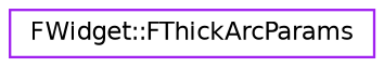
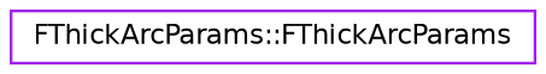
  digraph {
    rankdir=TB
-   n1 [color=purple fillcolor=white fontname=Helvetica fontsize=10 height=0.2 label="FWidget::FThickArcParams" shape=box style=filled width=0.4]
+   n1 [color=purple fillcolor=white fontname=Helvetica fontsize=10 height=0.2 label="FThickArcParams::FThickArcParams" shape=box style=filled width=0.4]
  }
